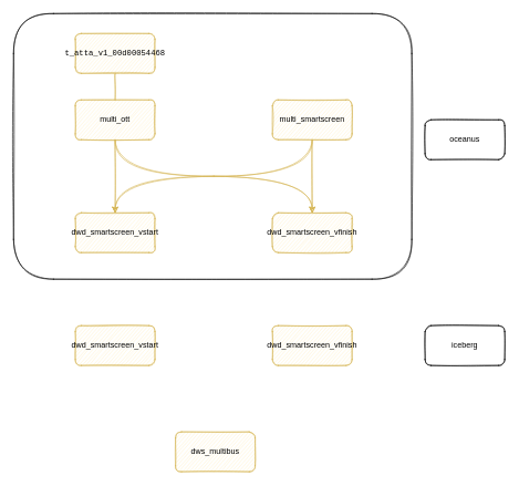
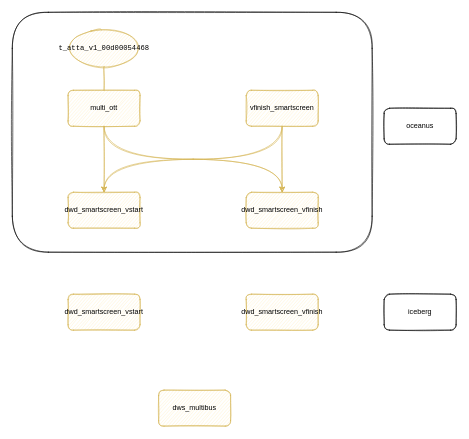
  <mxCell id="0" />
  <mxCell id="1" parent="0" />
  <mxCell id="2" value="" style="rounded=1;whiteSpace=wrap;html=1;labelBackgroundColor=none;sketch=1;fontColor=#000000;" vertex="1" parent="1"><mxGeometry x="20" y="20" width="600" height="400" as="geometry" /></mxCell>
  <mxCell id="3" style="edgeStyle=orthogonalEdgeStyle;rounded=1;orthogonalLoop=1;jettySize=auto;html=1;exitX=0.5;exitY=1;exitDx=0;exitDy=0;sketch=1;curved=1;fillColor=#fff2cc;strokeColor=#d6b656;" edge="1" parent="1" source="5" target="12"><mxGeometry relative="1" as="geometry" /></mxCell>
  <mxCell id="4" style="edgeStyle=orthogonalEdgeStyle;rounded=1;orthogonalLoop=1;jettySize=auto;html=1;exitX=0.5;exitY=1;exitDx=0;exitDy=0;entryX=0.5;entryY=0;entryDx=0;entryDy=0;sketch=1;curved=1;fillColor=#fff2cc;strokeColor=#d6b656;" edge="1" parent="1" source="5" target="11"><mxGeometry relative="1" as="geometry" /></mxCell>
  <mxCell id="5" value="multi_ott" style="rounded=1;whiteSpace=wrap;html=1;sketch=1;fillColor=#fff2cc;strokeColor=#d6b656;" vertex="1" parent="1"><mxGeometry x="113" y="150" width="120" height="60" as="geometry" /></mxCell>
  <mxCell id="6" style="edgeStyle=orthogonalEdgeStyle;rounded=1;orthogonalLoop=1;jettySize=auto;html=1;exitX=0.5;exitY=1;exitDx=0;exitDy=0;sketch=1;curved=1;fillColor=#fff2cc;strokeColor=#d6b656;entryX=0.5;entryY=0;entryDx=0;entryDy=0;" edge="1" parent="1" source="8" target="11"><mxGeometry relative="1" as="geometry"><mxPoint x="210" y="280" as="targetPoint" /></mxGeometry></mxCell>
  <mxCell id="7" style="edgeStyle=orthogonalEdgeStyle;rounded=1;orthogonalLoop=1;jettySize=auto;html=1;exitX=0.5;exitY=1;exitDx=0;exitDy=0;entryX=0.5;entryY=0;entryDx=0;entryDy=0;sketch=1;curved=1;fillColor=#fff2cc;strokeColor=#d6b656;" edge="1" parent="1" source="8" target="12"><mxGeometry relative="1" as="geometry" /></mxCell>
- <mxCell id="8" value="multi_smartscreen" style="rounded=1;whiteSpace=wrap;html=1;sketch=1;fillColor=#fff2cc;strokeColor=#d6b656;" vertex="1" parent="1"><mxGeometry x="410" y="150" width="120" height="60" as="geometry" /></mxCell>
+ <mxCell id="8" value="vfinish_smartscreen" style="rounded=1;whiteSpace=wrap;html=1;sketch=1;fillColor=#fff2cc;strokeColor=#d6b656;" vertex="1" parent="1"><mxGeometry x="410" y="150" width="120" height="60" as="geometry" /></mxCell>
  <mxCell id="9" value="" style="edgeStyle=orthogonalEdgeStyle;rounded=1;orthogonalLoop=1;jettySize=auto;html=1;sketch=1;curved=1;fillColor=#fff2cc;strokeColor=#d6b656;endArrow=none;" edge="1" parent="1" source="10" target="5"><mxGeometry relative="1" as="geometry" /></mxCell>
- <mxCell id="10" value="&lt;div style=&quot;font-family: Menlo, Monaco, &amp;quot;Courier New&amp;quot;, monospace; line-height: 18px;&quot;&gt;t_atta_v1_00d00054468&lt;/div&gt;" style="rounded=1;whiteSpace=wrap;html=1;sketch=1;fillColor=#fff2cc;strokeColor=#d6b656;" vertex="1" parent="1"><mxGeometry x="113" y="50" width="120" height="60" as="geometry" /></mxCell>
+ <mxCell id="10" value="&lt;div style=&quot;font-family: Menlo, Monaco, &amp;quot;Courier New&amp;quot;, monospace; line-height: 18px;&quot;&gt;t_atta_v1_00d00054468&lt;/div&gt;" style="ellipse;whiteSpace=wrap;html=1;sketch=1;fillColor=#fff2cc;strokeColor=#d6b656;" vertex="1" parent="1"><mxGeometry x="113" y="50" width="120" height="60" as="geometry" /></mxCell>
  <mxCell id="11" value="dwd_smartscreen_vstart" style="rounded=1;whiteSpace=wrap;html=1;sketch=1;fillColor=#fff2cc;strokeColor=#d6b656;" vertex="1" parent="1"><mxGeometry x="113" y="320" width="120" height="60" as="geometry" /></mxCell>
  <mxCell id="12" value="dwd_smartscreen_vfinish" style="rounded=1;whiteSpace=wrap;html=1;sketch=1;fillColor=#fff2cc;strokeColor=#d6b656;" vertex="1" parent="1"><mxGeometry x="410" y="320" width="120" height="60" as="geometry" /></mxCell>
  <mxCell id="13" value="oceanus" style="rounded=1;whiteSpace=wrap;html=1;labelBackgroundColor=none;sketch=1;fontColor=#000000;" vertex="1" parent="1"><mxGeometry x="640" y="180" width="120" height="60" as="geometry" /></mxCell>
  <mxCell id="14" value="iceberg" style="rounded=1;whiteSpace=wrap;html=1;labelBackgroundColor=none;sketch=1;fontColor=#000000;" vertex="1" parent="1"><mxGeometry x="640" y="490" width="120" height="60" as="geometry" /></mxCell>
  <mxCell id="15" value="dwd_smartscreen_vstart" style="rounded=1;whiteSpace=wrap;html=1;sketch=1;fillColor=#fff2cc;strokeColor=#d6b656;" vertex="1" parent="1"><mxGeometry x="113" y="490" width="120" height="60" as="geometry" /></mxCell>
  <mxCell id="16" value="dwd_smartscreen_vfinish" style="rounded=1;whiteSpace=wrap;html=1;sketch=1;fillColor=#fff2cc;strokeColor=#d6b656;" vertex="1" parent="1"><mxGeometry x="410" y="490" width="120" height="60" as="geometry" /></mxCell>
  <mxCell id="17" value="dws_multibus" style="rounded=1;whiteSpace=wrap;html=1;sketch=1;fillColor=#fff2cc;strokeColor=#d6b656;" vertex="1" parent="1"><mxGeometry x="264" y="650" width="120" height="60" as="geometry" /></mxCell>
